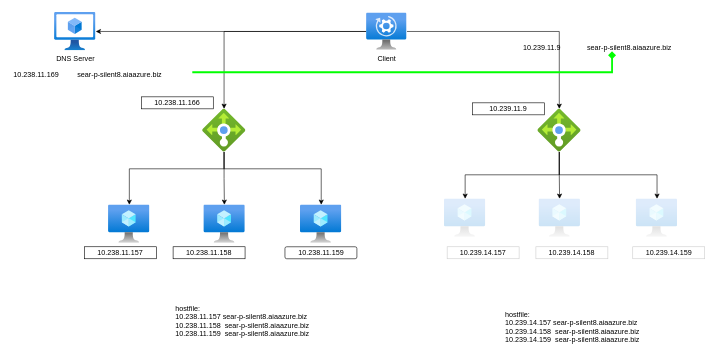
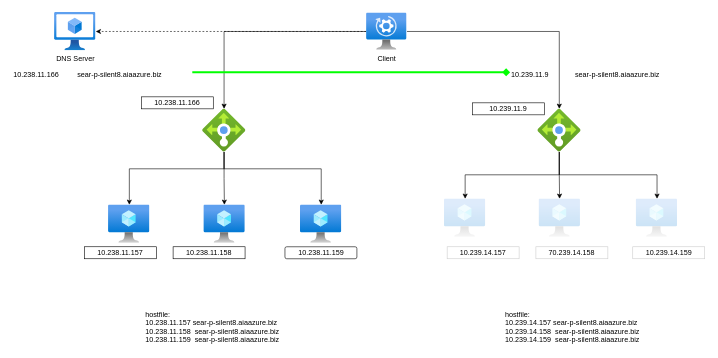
  <mxCell id="0" />
  <mxCell id="1" parent="0" />
  <mxCell id="2" value="" style="aspect=fixed;html=1;points=[];align=center;image;fontSize=12;image=img/lib/azure2/compute/Virtual_Machine.svg;" vertex="1" parent="1"><mxGeometry x="180" y="341" width="69" height="64" as="geometry" /></mxCell>
  <mxCell id="3" value="" style="aspect=fixed;html=1;points=[];align=center;image;fontSize=12;image=img/lib/azure2/compute/Virtual_Machine.svg;" vertex="1" parent="1"><mxGeometry x="339" y="341" width="69" height="64" as="geometry" /></mxCell>
  <mxCell id="4" value="" style="aspect=fixed;html=1;points=[];align=center;image;fontSize=12;image=img/lib/azure2/compute/Virtual_Machine.svg;" vertex="1" parent="1"><mxGeometry x="500" y="341" width="69" height="64" as="geometry" /></mxCell>
  <mxCell id="5" style="edgeStyle=orthogonalEdgeStyle;rounded=0;orthogonalLoop=1;jettySize=auto;html=1;" edge="1" parent="1" source="8" target="2"><mxGeometry relative="1" as="geometry"><Array as="points"><mxPoint x="373" y="281" /><mxPoint x="215" y="281" /></Array></mxGeometry></mxCell>
  <mxCell id="6" style="edgeStyle=orthogonalEdgeStyle;rounded=0;orthogonalLoop=1;jettySize=auto;html=1;" edge="1" parent="1" source="8" target="3"><mxGeometry relative="1" as="geometry" /></mxCell>
  <mxCell id="7" style="edgeStyle=orthogonalEdgeStyle;rounded=0;orthogonalLoop=1;jettySize=auto;html=1;" edge="1" parent="1" source="8" target="4"><mxGeometry relative="1" as="geometry"><Array as="points"><mxPoint x="373" y="281" /><mxPoint x="535" y="281" /></Array></mxGeometry></mxCell>
  <mxCell id="8" value="" style="aspect=fixed;html=1;points=[];align=center;image;fontSize=12;image=img/lib/azure2/networking/Load_Balancers.svg;" vertex="1" parent="1"><mxGeometry x="337" y="181" width="72" height="72" as="geometry" /></mxCell>
  <mxCell id="9" style="edgeStyle=orthogonalEdgeStyle;rounded=0;orthogonalLoop=1;jettySize=auto;html=1;" edge="1" parent="1" source="12" target="8"><mxGeometry relative="1" as="geometry" /></mxCell>
  <mxCell id="10" style="edgeStyle=orthogonalEdgeStyle;rounded=0;orthogonalLoop=1;jettySize=auto;html=1;" edge="1" parent="1" source="12" target="16"><mxGeometry relative="1" as="geometry" /></mxCell>
- <mxCell id="11" style="edgeStyle=orthogonalEdgeStyle;rounded=0;orthogonalLoop=1;jettySize=auto;html=1;" edge="1" parent="1" source="12" target="30"><mxGeometry relative="1" as="geometry" /></mxCell>
+ <mxCell id="11" style="edgeStyle=orthogonalEdgeStyle;rounded=0;orthogonalLoop=1;jettySize=auto;html=1;dashed=1;" edge="1" parent="1" source="12" target="30"><mxGeometry relative="1" as="geometry" /></mxCell>
  <mxCell id="12" value="Client" style="aspect=fixed;html=1;points=[];align=center;image;fontSize=12;image=img/lib/azure2/compute/Automanaged_VM.svg;" vertex="1" parent="1"><mxGeometry x="610" y="21" width="68" height="62" as="geometry" /></mxCell>
  <mxCell id="13" style="edgeStyle=orthogonalEdgeStyle;rounded=0;orthogonalLoop=1;jettySize=auto;html=1;" edge="1" parent="1" source="16" target="17"><mxGeometry relative="1" as="geometry"><Array as="points"><mxPoint x="932" y="291" /><mxPoint x="775" y="291" /></Array></mxGeometry></mxCell>
  <mxCell id="14" style="edgeStyle=orthogonalEdgeStyle;rounded=0;orthogonalLoop=1;jettySize=auto;html=1;" edge="1" parent="1" source="16" target="18"><mxGeometry relative="1" as="geometry" /></mxCell>
  <mxCell id="15" style="edgeStyle=orthogonalEdgeStyle;rounded=0;orthogonalLoop=1;jettySize=auto;html=1;" edge="1" parent="1" source="16" target="19"><mxGeometry relative="1" as="geometry"><Array as="points"><mxPoint x="932" y="291" /><mxPoint x="1095" y="291" /></Array></mxGeometry></mxCell>
  <mxCell id="16" value="" style="aspect=fixed;html=1;points=[];align=center;image;fontSize=12;image=img/lib/azure2/networking/Load_Balancers.svg;" vertex="1" parent="1"><mxGeometry x="896" y="181" width="72" height="72" as="geometry" /></mxCell>
  <mxCell id="17" value="" style="aspect=fixed;html=1;points=[];align=center;image;fontSize=12;image=img/lib/azure2/compute/Virtual_Machine.svg;opacity=20;" vertex="1" parent="1"><mxGeometry x="740" y="331" width="69" height="64" as="geometry" /></mxCell>
  <mxCell id="18" value="" style="aspect=fixed;html=1;points=[];align=center;image;fontSize=12;image=img/lib/azure2/compute/Virtual_Machine.svg;opacity=20;" vertex="1" parent="1"><mxGeometry x="898" y="331" width="69" height="64" as="geometry" /></mxCell>
  <mxCell id="19" value="" style="aspect=fixed;html=1;points=[];align=center;image;fontSize=12;image=img/lib/azure2/compute/Virtual_Machine.svg;opacity=20;" vertex="1" parent="1"><mxGeometry x="1060" y="331" width="69" height="64" as="geometry" /></mxCell>
  <mxCell id="20" value="10.238.11.166" style="rounded=0;whiteSpace=wrap;html=1;" vertex="1" parent="1"><mxGeometry x="235" y="161" width="120" height="20" as="geometry" /></mxCell>
  <mxCell id="21" value="10.239.11.9" style="rounded=0;whiteSpace=wrap;html=1;" vertex="1" parent="1"><mxGeometry x="787" y="171" width="120" height="20" as="geometry" /></mxCell>
  <mxCell id="22" value="10.238.11.157" style="rounded=0;whiteSpace=wrap;html=1;" vertex="1" parent="1"><mxGeometry x="140" y="411" width="120" height="20" as="geometry" /></mxCell>
  <mxCell id="23" value="10.238.11.158" style="rounded=0;whiteSpace=wrap;html=1;" vertex="1" parent="1"><mxGeometry x="288" y="411" width="120" height="20" as="geometry" /></mxCell>
  <mxCell id="24" value="10.238.11.159" style="whiteSpace=wrap;html=1;rounded=1;" vertex="1" parent="1"><mxGeometry x="474.5" y="411" width="120" height="20" as="geometry" /></mxCell>
  <mxCell id="25" value="10.239.14.157" style="rounded=0;whiteSpace=wrap;html=1;opacity=20;" vertex="1" parent="1"><mxGeometry x="745" y="411" width="120" height="20" as="geometry" /></mxCell>
- <mxCell id="26" value="10.239.14.158" style="rounded=0;whiteSpace=wrap;html=1;opacity=20;" vertex="1" parent="1"><mxGeometry x="893" y="411" width="120" height="20" as="geometry" /></mxCell>
+ <mxCell id="26" value="70.239.14.158" style="rounded=0;whiteSpace=wrap;html=1;opacity=20;" vertex="1" parent="1"><mxGeometry x="893" y="411" width="120" height="20" as="geometry" /></mxCell>
  <mxCell id="27" value="10.239.14.159" style="rounded=0;whiteSpace=wrap;html=1;opacity=20;" vertex="1" parent="1"><mxGeometry x="1054.5" y="411" width="120" height="20" as="geometry" /></mxCell>
  <mxCell id="28" style="edgeStyle=orthogonalEdgeStyle;rounded=0;orthogonalLoop=1;jettySize=auto;html=1;strokeColor=#00FF00;strokeWidth=3;endArrow=diamond;" edge="1" parent="1" source="29" target="33"><mxGeometry relative="1" as="geometry" /></mxCell>
- <mxCell id="29" value="&lt;span&gt;&lt;span dir=&quot;ltr&quot; class=&quot;ui-provider gs b c d e f g h i j k l m n o p q r s t u v w x y z ab ac ae af ag ah ai aj ak&quot;&gt;10.238.11.169&lt;span style=&quot;white-space: pre;&quot;&gt;&#09;&lt;/span&gt;&lt;span style=&quot;white-space: pre;&quot;&gt;&#09;&lt;/span&gt;sear-p-silent8.aiaazure.biz&lt;/span&gt;&lt;/span&gt;" style="text;whiteSpace=wrap;html=1;" vertex="1" parent="1"><mxGeometry x="20" y="110" width="300" height="20" as="geometry" /></mxCell>
+ <mxCell id="29" value="&lt;span&gt;&lt;span dir=&quot;ltr&quot; class=&quot;ui-provider gs b c d e f g h i j k l m n o p q r s t u v w x y z ab ac ae af ag ah ai aj ak&quot;&gt;10.238.11.166&lt;span style=&quot;white-space: pre;&quot;&gt;&#09;&lt;/span&gt;&lt;span style=&quot;white-space: pre;&quot;&gt;&#09;&lt;/span&gt;sear-p-silent8.aiaazure.biz&lt;/span&gt;&lt;/span&gt;" style="text;whiteSpace=wrap;html=1;" vertex="1" parent="1"><mxGeometry x="20" y="110" width="300" height="20" as="geometry" /></mxCell>
  <mxCell id="30" value="DNS Server" style="aspect=fixed;html=1;points=[];align=center;image;fontSize=12;image=img/lib/azure2/compute/Virtual_Machines_Classic.svg;" vertex="1" parent="1"><mxGeometry x="90" y="20" width="69" height="64" as="geometry" /></mxCell>
- <mxCell id="31" value="&lt;span&gt;&lt;/span&gt;hostfile:&lt;br&gt;10.238.11.157&lt;span style=&quot;border-color: var(--border-color);&quot;&gt;&#09;&lt;/span&gt;&lt;span style=&quot;border-color: var(--border-color);&quot;&gt;&#09;&lt;/span&gt;sear-p-silent8.aiaazure.biz&lt;br&gt;10.238.11.158&amp;nbsp;&lt;span style=&quot;border-color: var(--border-color);&quot;&gt;&#09;&lt;/span&gt;sear-p-silent8.aiaazure.biz&lt;br&gt;10.238.11.159&amp;nbsp;&lt;span style=&quot;border-color: var(--border-color);&quot;&gt;&#09;&lt;/span&gt;sear-p-silent8.aiaazure.biz" style="text;whiteSpace=wrap;html=1;" vertex="1" parent="1"><mxGeometry x="290" y="500" width="280" height="65" as="geometry" /></mxCell>
+ <mxCell id="31" value="&lt;span&gt;&lt;/span&gt;hostfile:&lt;br&gt;10.238.11.157&lt;span style=&quot;border-color: var(--border-color);&quot;&gt;&#09;&lt;/span&gt;&lt;span style=&quot;border-color: var(--border-color);&quot;&gt;&#09;&lt;/span&gt;sear-p-silent8.aiaazure.biz&lt;br&gt;10.238.11.158&amp;nbsp;&lt;span style=&quot;border-color: var(--border-color);&quot;&gt;&#09;&lt;/span&gt;sear-p-silent8.aiaazure.biz&lt;br&gt;10.238.11.159&amp;nbsp;&lt;span style=&quot;border-color: var(--border-color);&quot;&gt;&#09;&lt;/span&gt;sear-p-silent8.aiaazure.biz" style="text;whiteSpace=wrap;html=1;" vertex="1" parent="1"><mxGeometry x="240" y="510" width="280" height="65" as="geometry" /></mxCell>
  <mxCell id="32" value="&lt;span&gt;&lt;/span&gt;hostfile:&lt;br&gt;10.239.14.157&lt;span style=&quot;border-color: var(--border-color);&quot;&gt;&#09;&lt;/span&gt;&lt;span style=&quot;border-color: var(--border-color);&quot;&gt;&#09;&lt;/span&gt;sear-p-silent8.aiaazure.biz&lt;br&gt;10.239.14.158&amp;nbsp;&lt;span style=&quot;border-color: var(--border-color);&quot;&gt;&#09;&lt;/span&gt;sear-p-silent8.aiaazure.biz&lt;br&gt;10.239.14.159&amp;nbsp;&lt;span style=&quot;border-color: var(--border-color);&quot;&gt;&#09;&lt;/span&gt;sear-p-silent8.aiaazure.biz" style="text;whiteSpace=wrap;html=1;" vertex="1" parent="1"><mxGeometry x="840" y="510" width="280" height="65" as="geometry" /></mxCell>
- <mxCell id="33" value="&lt;span&gt;&lt;span dir=&quot;ltr&quot; class=&quot;ui-provider gs b c d e f g h i j k l m n o p q r s t u v w x y z ab ac ae af ag ah ai aj ak&quot;&gt;10.239.11.9&lt;span style=&quot;white-space: pre;&quot;&gt;&#09;&lt;/span&gt;&lt;span style=&quot;white-space: pre;&quot;&gt;&#09;&lt;/span&gt;sear-p-silent8.aiaazure.biz&lt;/span&gt;&lt;/span&gt;" style="text;whiteSpace=wrap;html=1;" vertex="1" parent="1"><mxGeometry x="870" y="65" width="300" height="20" as="geometry" /></mxCell>
+ <mxCell id="33" value="&lt;span&gt;&lt;span dir=&quot;ltr&quot; class=&quot;ui-provider gs b c d e f g h i j k l m n o p q r s t u v w x y z ab ac ae af ag ah ai aj ak&quot;&gt;10.239.11.9&lt;span style=&quot;white-space: pre;&quot;&gt;&#09;&lt;/span&gt;&lt;span style=&quot;white-space: pre;&quot;&gt;&#09;&lt;/span&gt;sear-p-silent8.aiaazure.biz&lt;/span&gt;&lt;/span&gt;" style="text;whiteSpace=wrap;html=1;" vertex="1" parent="1"><mxGeometry x="850" y="110" width="300" height="20" as="geometry" /></mxCell>
